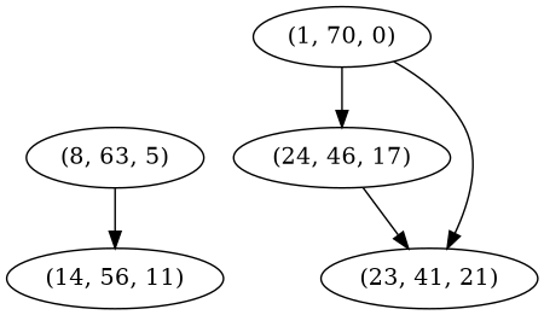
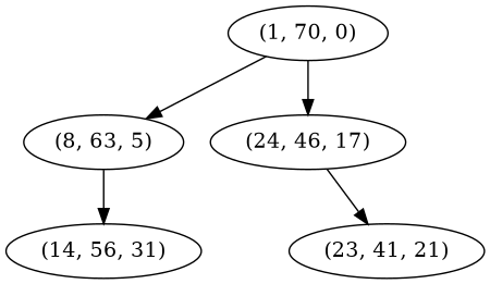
  digraph {
    "(1, 70, 0)"
    "(8, 63, 5)"
    "(24, 46, 17)"
-   "(14, 56, 11)"
+   "(14, 56, 11)" [label="(14, 56, 31)"]
    n5 [label="(23, 41, 21)"]
-   "(1, 70, 0)" -> n5
+   "(1, 70, 0)" -> "(8, 63, 5)"
    "(1, 70, 0)" -> "(24, 46, 17)"
    "(8, 63, 5)" -> "(14, 56, 11)"
    "(24, 46, 17)" -> n5
  }
